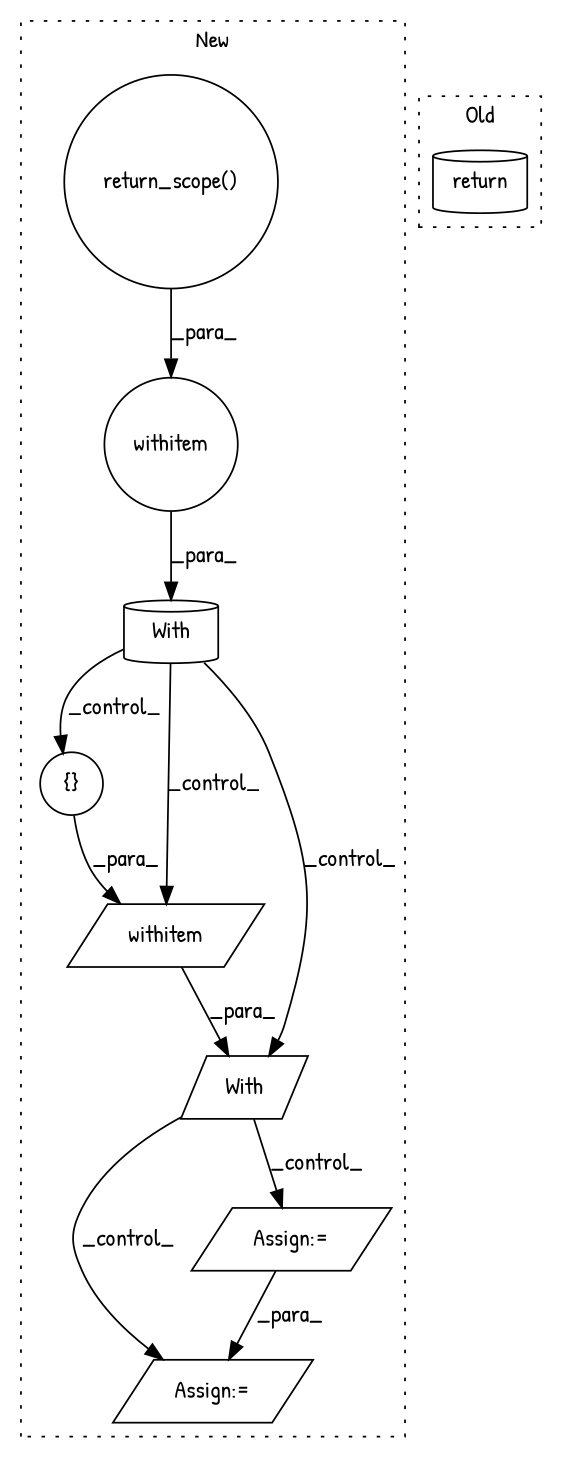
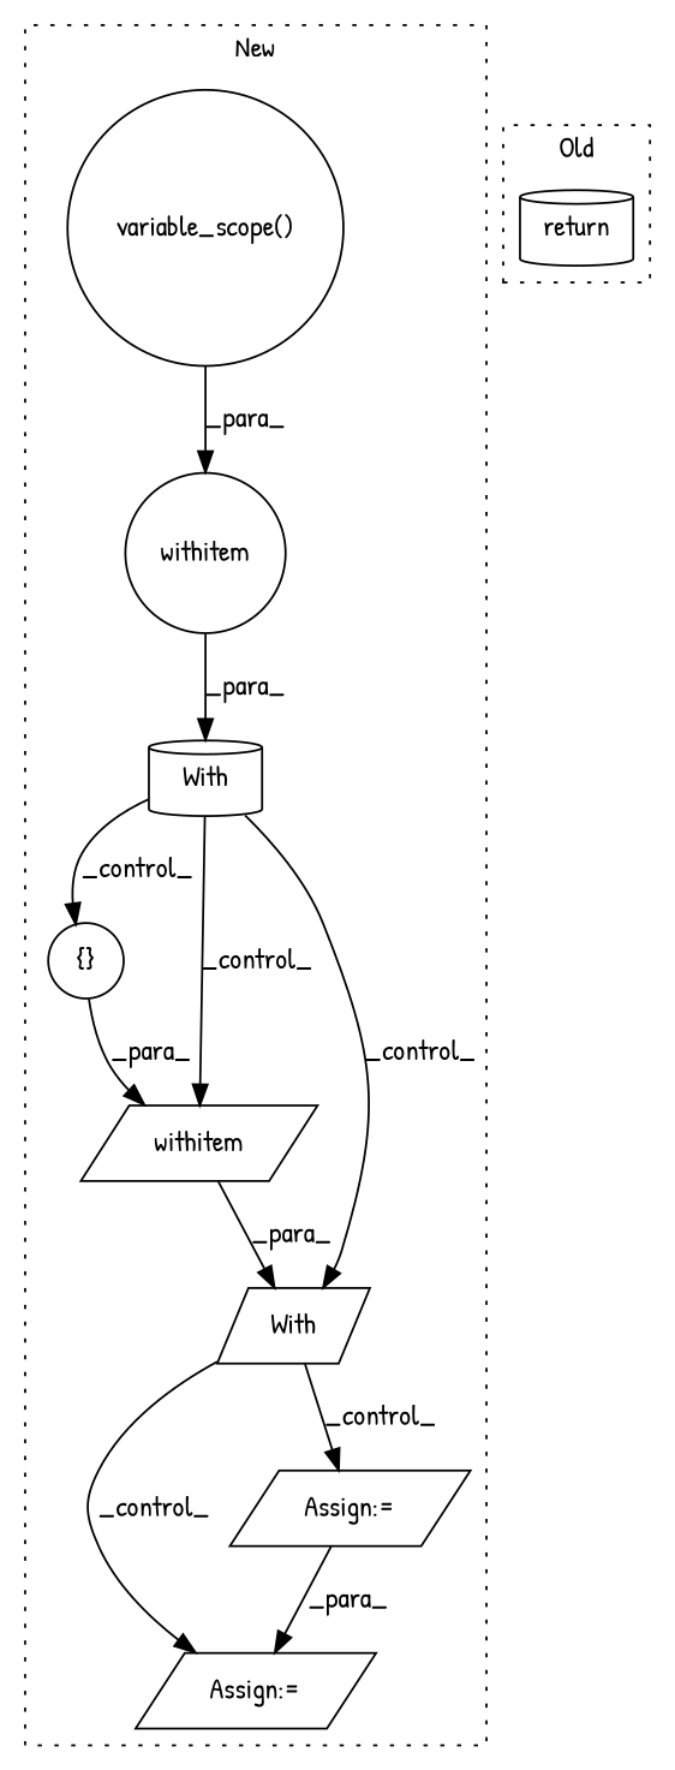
  digraph {
    fontname="Patrick Hand"
    node [a=39 l=2 shape=parallelogram fontname="Patrick Hand"]
    edge [fontname="Patrick Hand"]
-   n1 [a=75 l="18,13" label="return_scope()" s="6150,6191" shape=circle]
+   n1 [a=75 l="18,13" label="variable_scope()" s="6150,6191" shape=circle]
    n2 [a=59 l="1,0" label="{}" s="6230,6237" shape=circle]
    n3 [l="0,41" label=With s="6206,6208"]
    n4 [a=49 label=withitem s=6150 shape=circle]
    n5 [l="5,54" label=With s="6145,6152" shape=cylinder]
    n6 [a=49 label=withitem s=6206]
    n7 [a=68 l=3 label="Assign:=" s=6317]
    n8 [a=68 l=3 label="Assign:=" s=6257]
    n9 [a=93 l=7 label=return s=6508 shape=cylinder]
    subgraph cluster_1 {
      label=New
      style=dotted
      n1
      n2
      n3
      n4
      n5
      n6
      n7
      n8
    }
    subgraph cluster_2 {
      label=Old
      style=dotted
      n9
    }
    n1 -> n4 [label=_para_]
    n2 -> n6 [label=_para_]
    n3 -> n7 [label=_control_]
    n3 -> n8 [label=_control_]
    n4 -> n5 [label=_para_]
    n5 -> n2 [label=_control_]
    n5 -> n3 [label=_control_]
    n5 -> n6 [label=_control_]
    n6 -> n3 [label=_para_]
    n8 -> n7 [label=_para_]
  }
